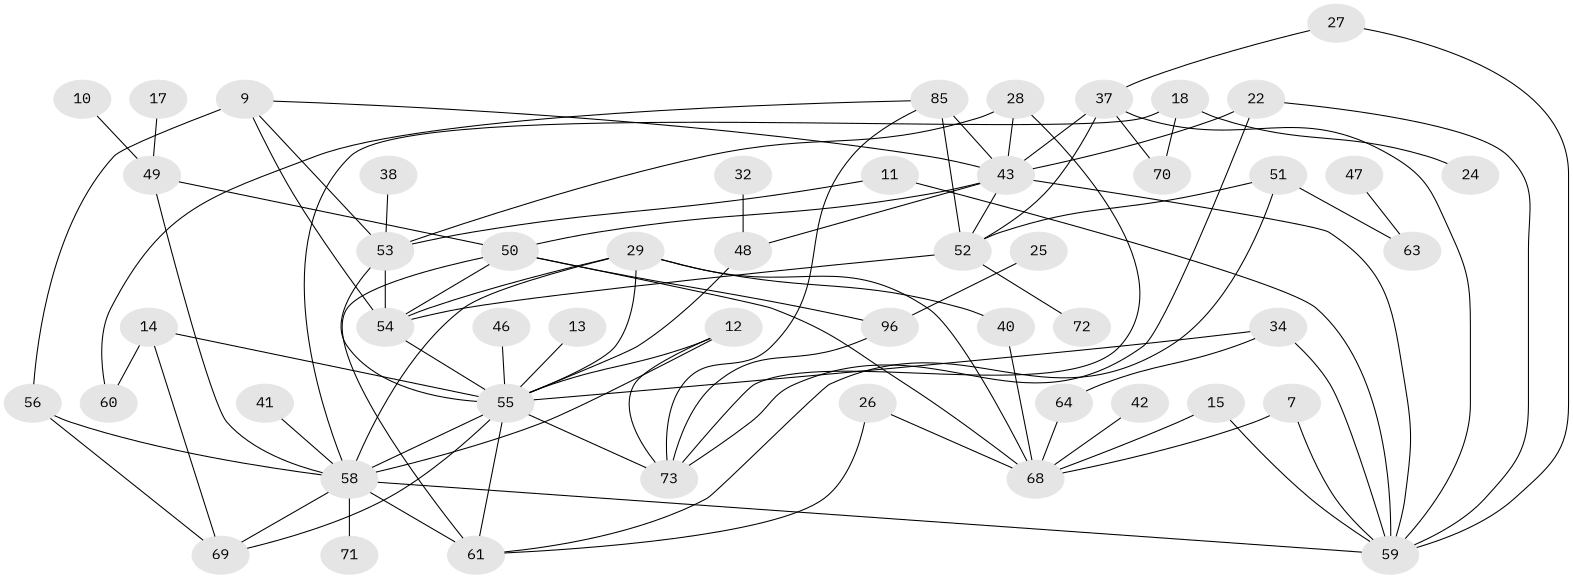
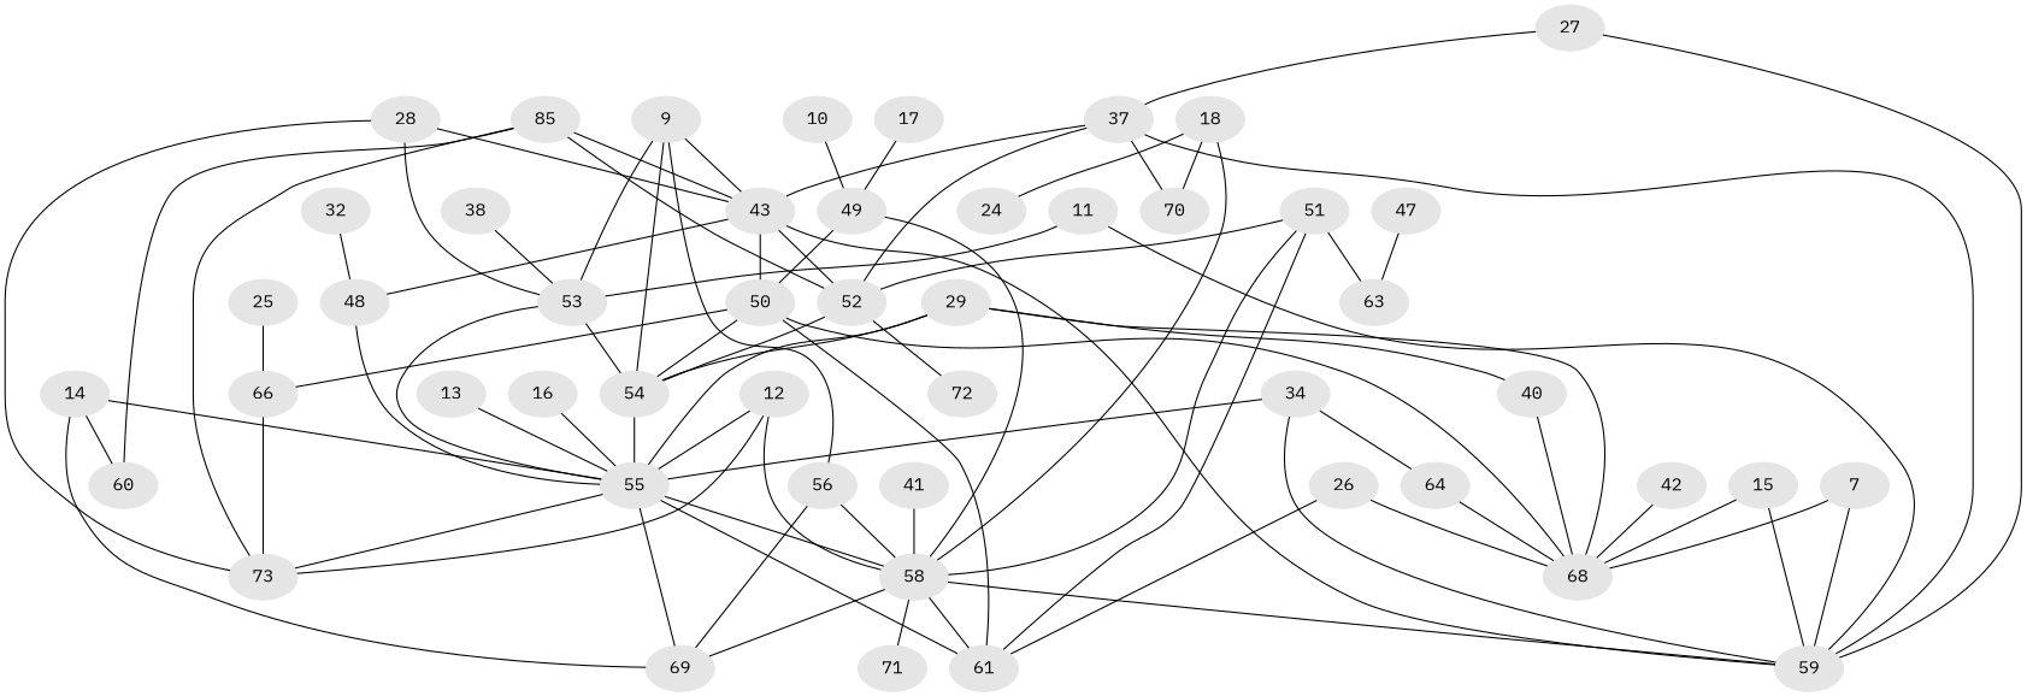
  graph {
    fontname="IBM Plex Mono"
    node [color=gray90 fontname="IBM Plex Mono" style=filled]
    edge [fontname="IBM Plex Mono" weight=1.0]
    54
    55
    7
    59
    68
    9
    43
    53
    56
    48
    52
    50
    58
    69
    10
    49
    12
    73
    61
    71
    13
    14
    60
    15
-   16 [label=46]
+   16
    17
    18
    24
    70
    n30 [label=11]
-   22
    25
-   66 [label=96]
+   66
    26
    27
    37
    28
    29
    40
    32
    34
    64
    n43 [label=85]
    72
    38
    41
    42
    47
    63
    51
    54 -- 55
    55 -- 58
    55 -- 69
    55 -- 73
    55 -- 61
    7 -- 59
    7 -- 68
    9 -- 54
    9 -- 43
    9 -- 53
    9 -- 56
    43 -- 59
    43 -- 48
    43 -- 52
    43 -- 50
    53 -- 54 [weight=2.0]
    53 -- 55
    56 -- 58
    56 -- 69
    48 -- 55
    52 -- 54
    52 -- 72
    50 -- 54
    50 -- 68
    50 -- 61
    50 -- 66
    58 -- 59
    58 -- 69
    58 -- 61 [weight=2.0]
    58 -- 71
    10 -- 49
    49 -- 50
    49 -- 58
    12 -- 55
    12 -- 58
    12 -- 73
    13 -- 55
    14 -- 55
    14 -- 69
    14 -- 60
    15 -- 59
    15 -- 68
    16 -- 55
    17 -- 49
    18 -- 58
    18 -- 24
    18 -- 70
    n30 -- 59
    n30 -- 53
-   22 -- 59
-   22 -- 43
-   22 -- 73
    25 -- 66
    66 -- 73
    26 -- 68
    26 -- 61
    27 -- 59
    27 -- 37
    37 -- 59
    37 -- 43
    37 -- 52
    37 -- 70
    28 -- 43
    28 -- 53
    28 -- 73
    29 -- 54
    29 -- 55
    29 -- 68
    29 -- 40
    40 -- 68
    32 -- 48
    34 -- 55
    34 -- 59
    34 -- 64
    64 -- 68
    n43 -- 43
    n43 -- 52 [weight=2.0]
    n43 -- 73
    n43 -- 60
    38 -- 53
    41 -- 58
    42 -- 68
    47 -- 63
    51 -- 52
-   29 -- 58
+   51 -- 58
    51 -- 61
    51 -- 63
  }
